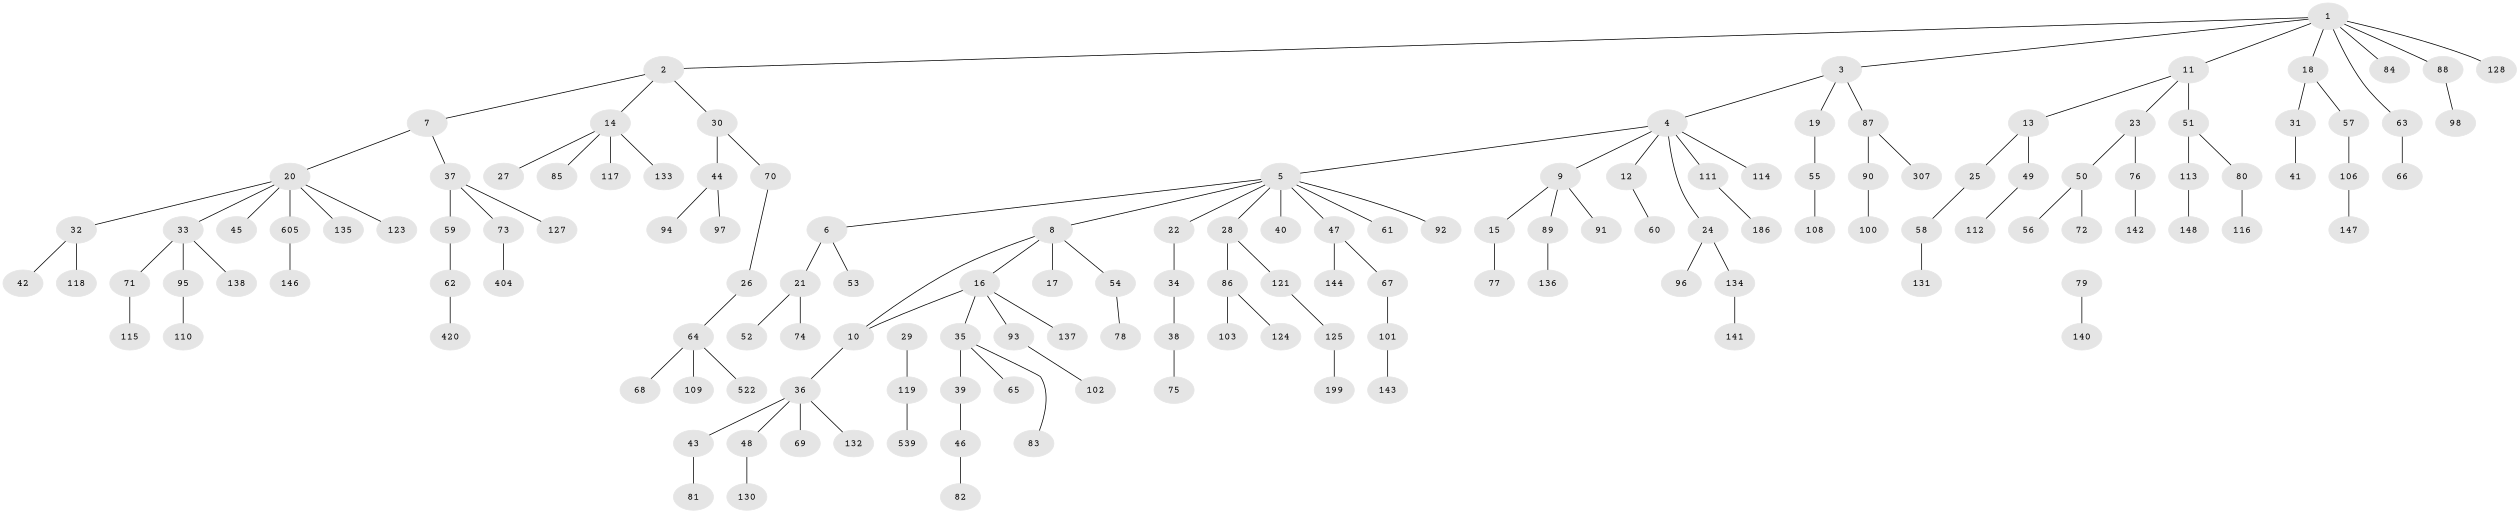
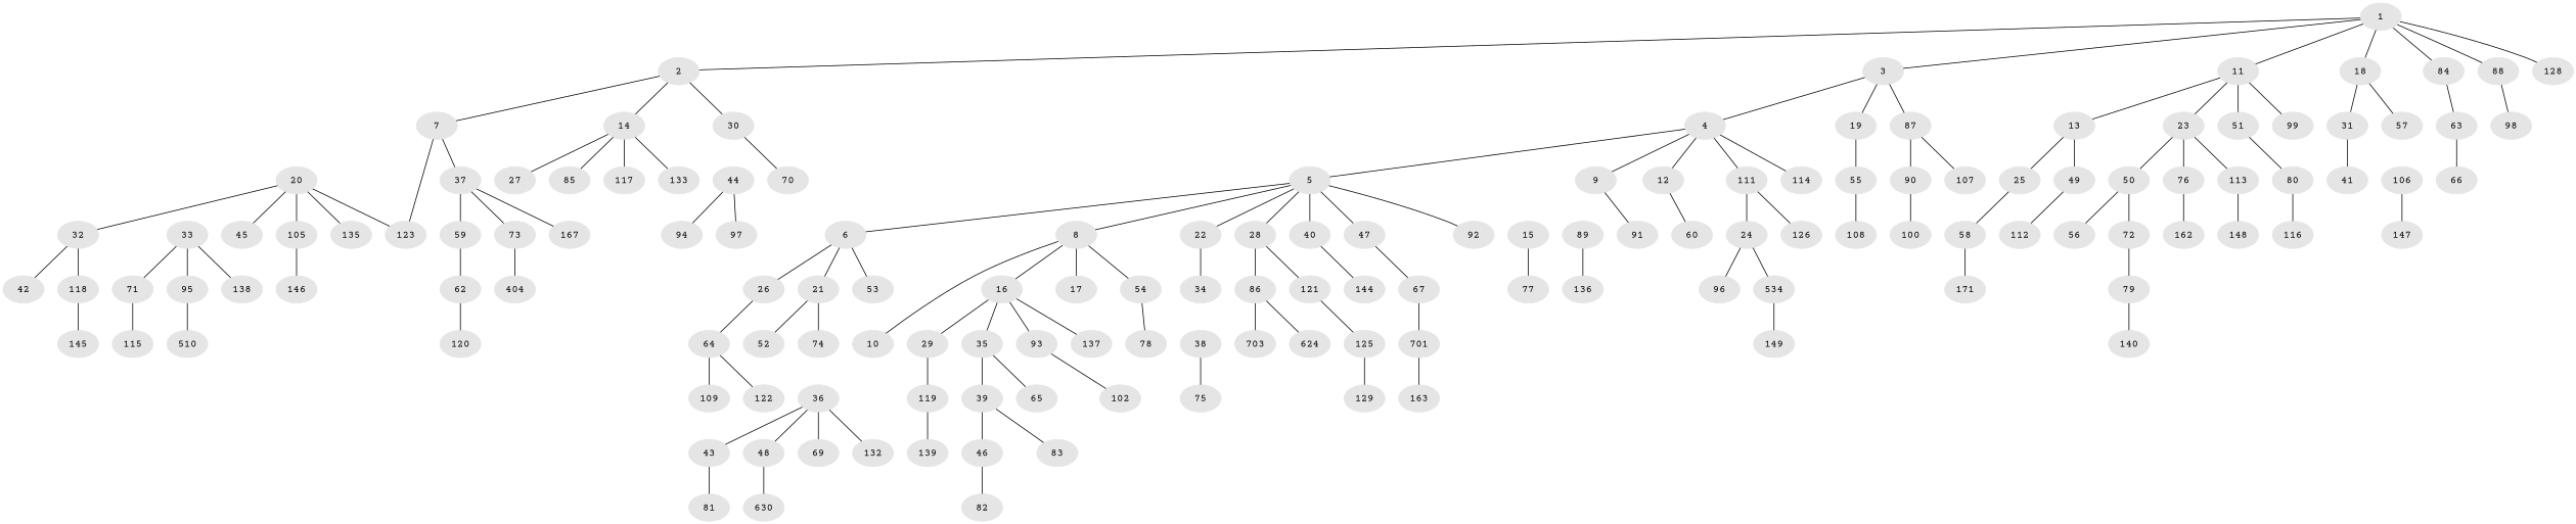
  graph {
    fontname="Courier Prime"
    node [color=gray90 fontname="Courier Prime" style=filled]
    edge [fontname="Courier Prime"]
    1
    2
    3
    11
    18
    63
    84
    88
    128
    7
    14
    30
    4
    19
    87
    13
    23
    51
+   99
    31
    57
    66
    98
    20
    37
    27
    85
    117
    133
    44
    70
    5
    9
    12
    24
    111
    114
    55
    90
-   107 [label=307]
+   107
    6
    8
    22
    28
    40
    47
-   61
    92
    15
    89
    91
    60
    96
-   134
-   126 [label=186]
+   134 [label=534]
+   126
    21
    26
    53
    10
    16
    17
    54
    34
    86
    121
    144
    67
    52
    74
    64
    32
    33
    45
-   105 [label=605]
+   105
    123
    135
    59
    73
-   127
+   127 [label=167]
    36
    29
    35
    93
    137
    78
    77
    136
    43
    48
    69
    132
    25
    49
    50
    76
    113
    80
    58
    112
    119
    39
    65
    83
    102
    41
    106
    108
    42
    118
    71
    95
    138
    146
    38
    56
    72
-   142
+   142 [label=162]
    148
-   141
-   131
-   68
+   141 [label=149]
+   131 [label=171]
    109
-   122 [label=522]
-   103
-   124
+   122
+   103 [label=703]
+   124 [label=624]
    125
-   139 [label=539]
+   139
    94
    97
+   145
    115
-   110
+   110 [label=510]
    75
    46
    81
-   130
+   130 [label=630]
    62
    n138 [label=404]
    82
-   101
+   101 [label=701]
    79
    116
    147
-   120 [label=420]
-   143
+   120
+   143 [label=163]
    140
    100
-   129 [label=199]
+   129
    1 -- 2
    1 -- 3
    1 -- 11
    1 -- 18
-   1 -- 63
+   84 -- 63
    1 -- 84
    1 -- 88
    1 -- 128
    2 -- 7
    2 -- 14
    2 -- 30
    3 -- 4
    3 -- 19
    3 -- 87
    11 -- 13
    11 -- 23
    11 -- 51
+   11 -- 99
    18 -- 31
    18 -- 57
    63 -- 66
    88 -- 98
-   7 -- 20
+   7 -- 123
    7 -- 37
    14 -- 27
    14 -- 85
    14 -- 117
    14 -- 133
-   30 -- 44
    30 -- 70
    4 -- 5
    4 -- 9
    4 -- 12
-   4 -- 24
+   111 -- 24
    4 -- 111
    4 -- 114
    19 -- 55
    87 -- 90
    87 -- 107
    13 -- 25
    13 -- 49
    23 -- 50
    23 -- 76
-   51 -- 113
+   23 -- 113
    51 -- 80
    31 -- 41
-   57 -- 106
    20 -- 32
-   20 -- 33
    20 -- 45
    20 -- 105
    20 -- 123
    20 -- 135
    37 -- 59
    37 -- 73
    37 -- 127
    44 -- 94
    44 -- 97
    5 -- 6
    5 -- 8
    5 -- 22
    5 -- 28
    5 -- 40
    5 -- 47
-   5 -- 61
    5 -- 92
-   9 -- 15
-   9 -- 89
    9 -- 91
    12 -- 60
    24 -- 96
    24 -- 134
    111 -- 126
    55 -- 108
    90 -- 100
    6 -- 21
-   70 -- 26
+   6 -- 26
    6 -- 53
    8 -- 10
    8 -- 16
    8 -- 17
    8 -- 54
    22 -- 34
    28 -- 86
    28 -- 121
-   47 -- 144
+   40 -- 144
    47 -- 67
    15 -- 77
    89 -- 136
    134 -- 141
    21 -- 52
    21 -- 74
    26 -- 64
-   10 -- 36
-   16 -- 10
+   16 -- 29
    16 -- 35
    16 -- 93
    16 -- 137
    54 -- 78
-   34 -- 38
    86 -- 103
    86 -- 124
    121 -- 125
    67 -- 101
-   64 -- 68
    64 -- 109
    64 -- 122
    32 -- 42
    32 -- 118
    33 -- 71
    33 -- 95
    33 -- 138
    105 -- 146
    59 -- 62
    73 -- n138
    36 -- 43
    36 -- 48
    36 -- 69
    36 -- 132
    29 -- 119
    35 -- 39
    35 -- 65
-   35 -- 83
+   39 -- 83
    93 -- 102
    43 -- 81
    48 -- 130
    25 -- 58
    49 -- 112
    50 -- 56
    50 -- 72
    76 -- 142
    113 -- 148
    80 -- 116
    58 -- 131
    119 -- 139
    39 -- 46
    106 -- 147
+   118 -- 145
    71 -- 115
    95 -- 110
    38 -- 75
+   72 -- 79
    125 -- 129
    46 -- 82
    62 -- 120
    101 -- 143
    79 -- 140
  }
